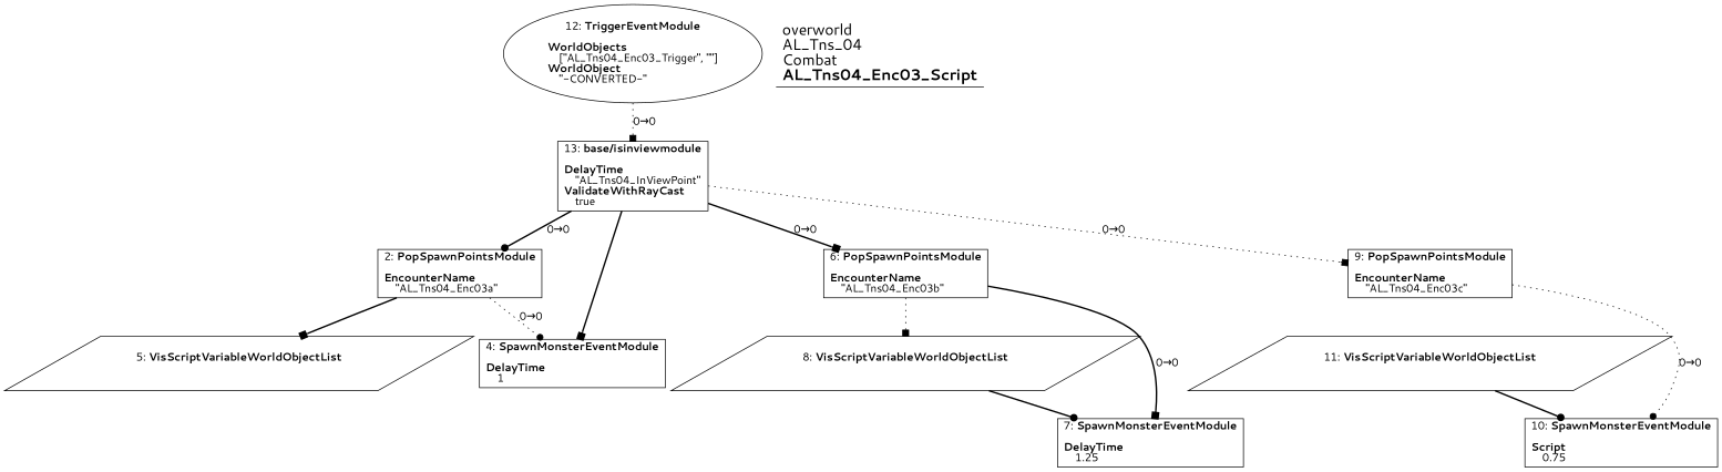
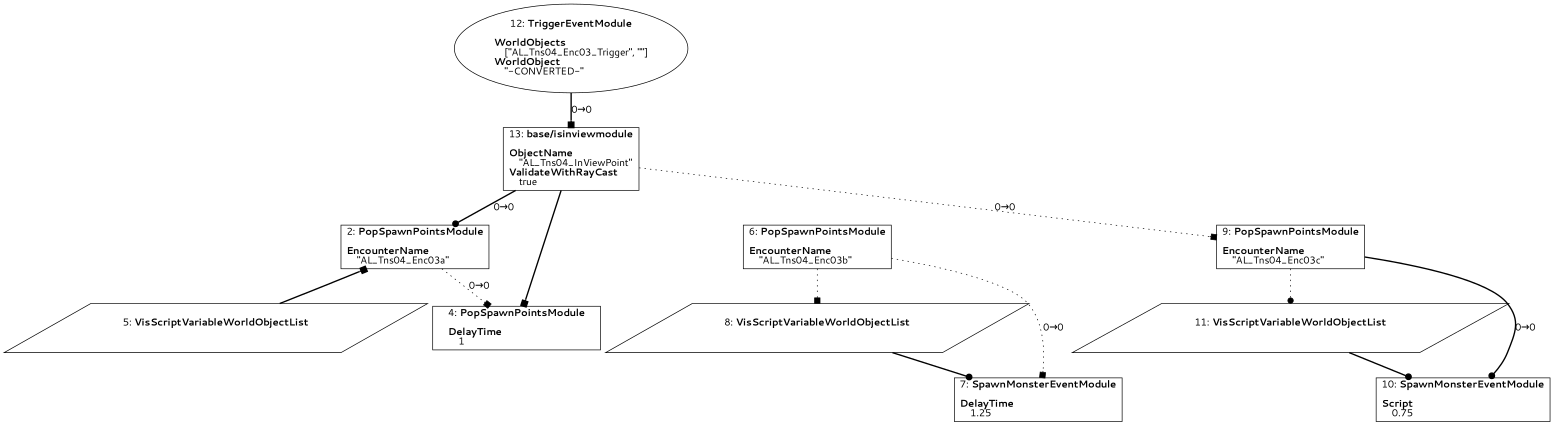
  digraph {
    fontname="Segoe UI"
    splines=spline
    node [fontname="Segoe UI" shape=box]
    edge [arrowhead=box fontname="Segoe UI" style=bold]
    n1 [label=<2: <b>PopSpawnPointsModule</b><br/><br/><b>EncounterName</b><br align="left"/>    &quot;AL_Tns04_Enc03a&quot;<br align="left"/>>]
-   n2 [label=<4: <b>SpawnMonsterEventModule</b><br/><br/><b>DelayTime</b><br align="left"/>    1<br align="left"/>>]
+   n2 [label=<4: <b>PopSpawnPointsModule</b><br/><br/><b>DelayTime</b><br align="left"/>    1<br align="left"/>>]
    n3 [label=<5: <b>VisScriptVariableWorldObjectList</b><br/><br/>> shape=parallelogram]
    n4 [label=<6: <b>PopSpawnPointsModule</b><br/><br/><b>EncounterName</b><br align="left"/>    &quot;AL_Tns04_Enc03b&quot;<br align="left"/>>]
    n5 [label=<7: <b>SpawnMonsterEventModule</b><br/><br/><b>DelayTime</b><br align="left"/>    1.25<br align="left"/>>]
    n6 [label=<8: <b>VisScriptVariableWorldObjectList</b><br/><br/>> shape=parallelogram]
    n7 [label=<9: <b>PopSpawnPointsModule</b><br/><br/><b>EncounterName</b><br align="left"/>    &quot;AL_Tns04_Enc03c&quot;<br align="left"/>>]
    n8 [label=<10: <b>SpawnMonsterEventModule</b><br/><br/><b>Script</b><br align="left"/>    0.75<br align="left"/>>]
    n9 [label=<11: <b>VisScriptVariableWorldObjectList</b><br/><br/>> shape=parallelogram]
    n10 [label=<12: <b>TriggerEventModule</b><br/><br/><b>WorldObjects</b><br align="left"/>    [&quot;AL_Tns04_Enc03_Trigger&quot;, &quot;&quot;]<br align="left"/><b>WorldObject</b><br align="left"/>    &quot;-CONVERTED-&quot;<br align="left"/>> shape=oval]
-   n11 [label=<13: <b>base/isinviewmodule</b><br/><br/><b>DelayTime</b><br align="left"/>    &quot;AL_Tns04_InViewPoint&quot;<br align="left"/><b>ValidateWithRayCast</b><br align="left"/>    true<br align="left"/>>]
-   n12 [label=<<font point-size="20">overworld<br align="left"/>AL_Tns_04<br align="left"/>Combat<br align="left"/><b>AL_Tns04_Enc03_Script</b><br align="left"/></font>> shape=underline]
-   n1 -> n2 [arrowhead=dot label="0→0" style=dotted]
-   n1 -> n3
-   n4 -> n5 [label="0→0"]
+   n11 [label=<13: <b>base/isinviewmodule</b><br/><br/><b>ObjectName</b><br align="left"/>    &quot;AL_Tns04_InViewPoint&quot;<br align="left"/><b>ValidateWithRayCast</b><br align="left"/>    true<br align="left"/>>]
+   n1 -> n2 [label="0→0" style=dotted]
+   n3 -> n1
+   n4 -> n5 [label="0→0" style=dotted]
    n4 -> n6 [style=dotted]
    n6 -> n5 [arrowhead=dot]
-   n7 -> n8 [arrowhead=dot label="0→0" style=dotted]
+   n7 -> n8 [arrowhead=dot label="0→0"]
+   n7 -> n9 [arrowhead=dot style=dotted]
    n9 -> n8 [arrowhead=dot]
-   n10 -> n11 [label="0→0" style=dotted]
+   n10 -> n11 [label="0→0"]
    n11 -> n1 [arrowhead=dot label="0→0"]
    n11 -> n2
-   n11 -> n4 [label="0→0"]
    n11 -> n7 [label="0→0" style=dotted]
  }
